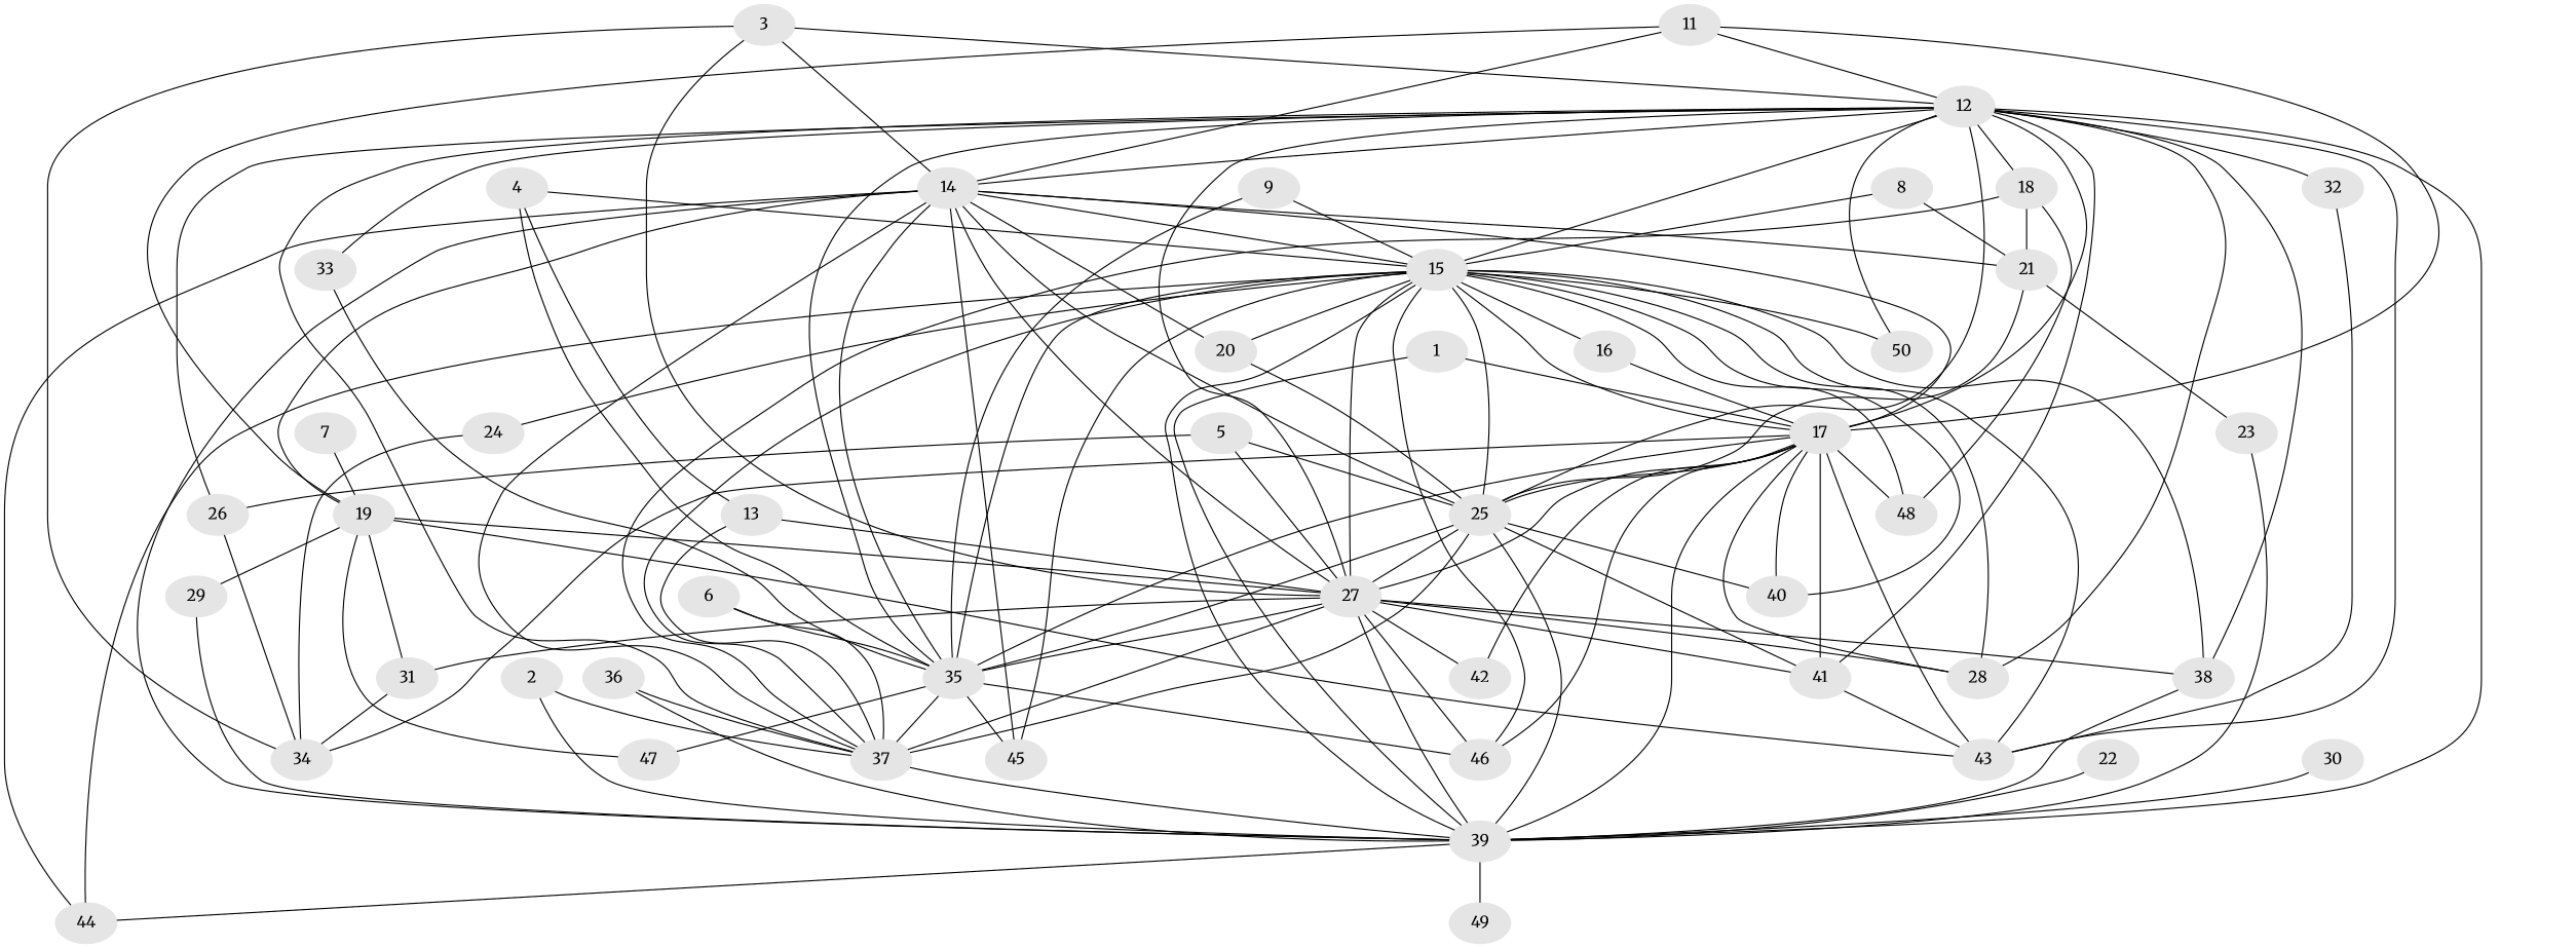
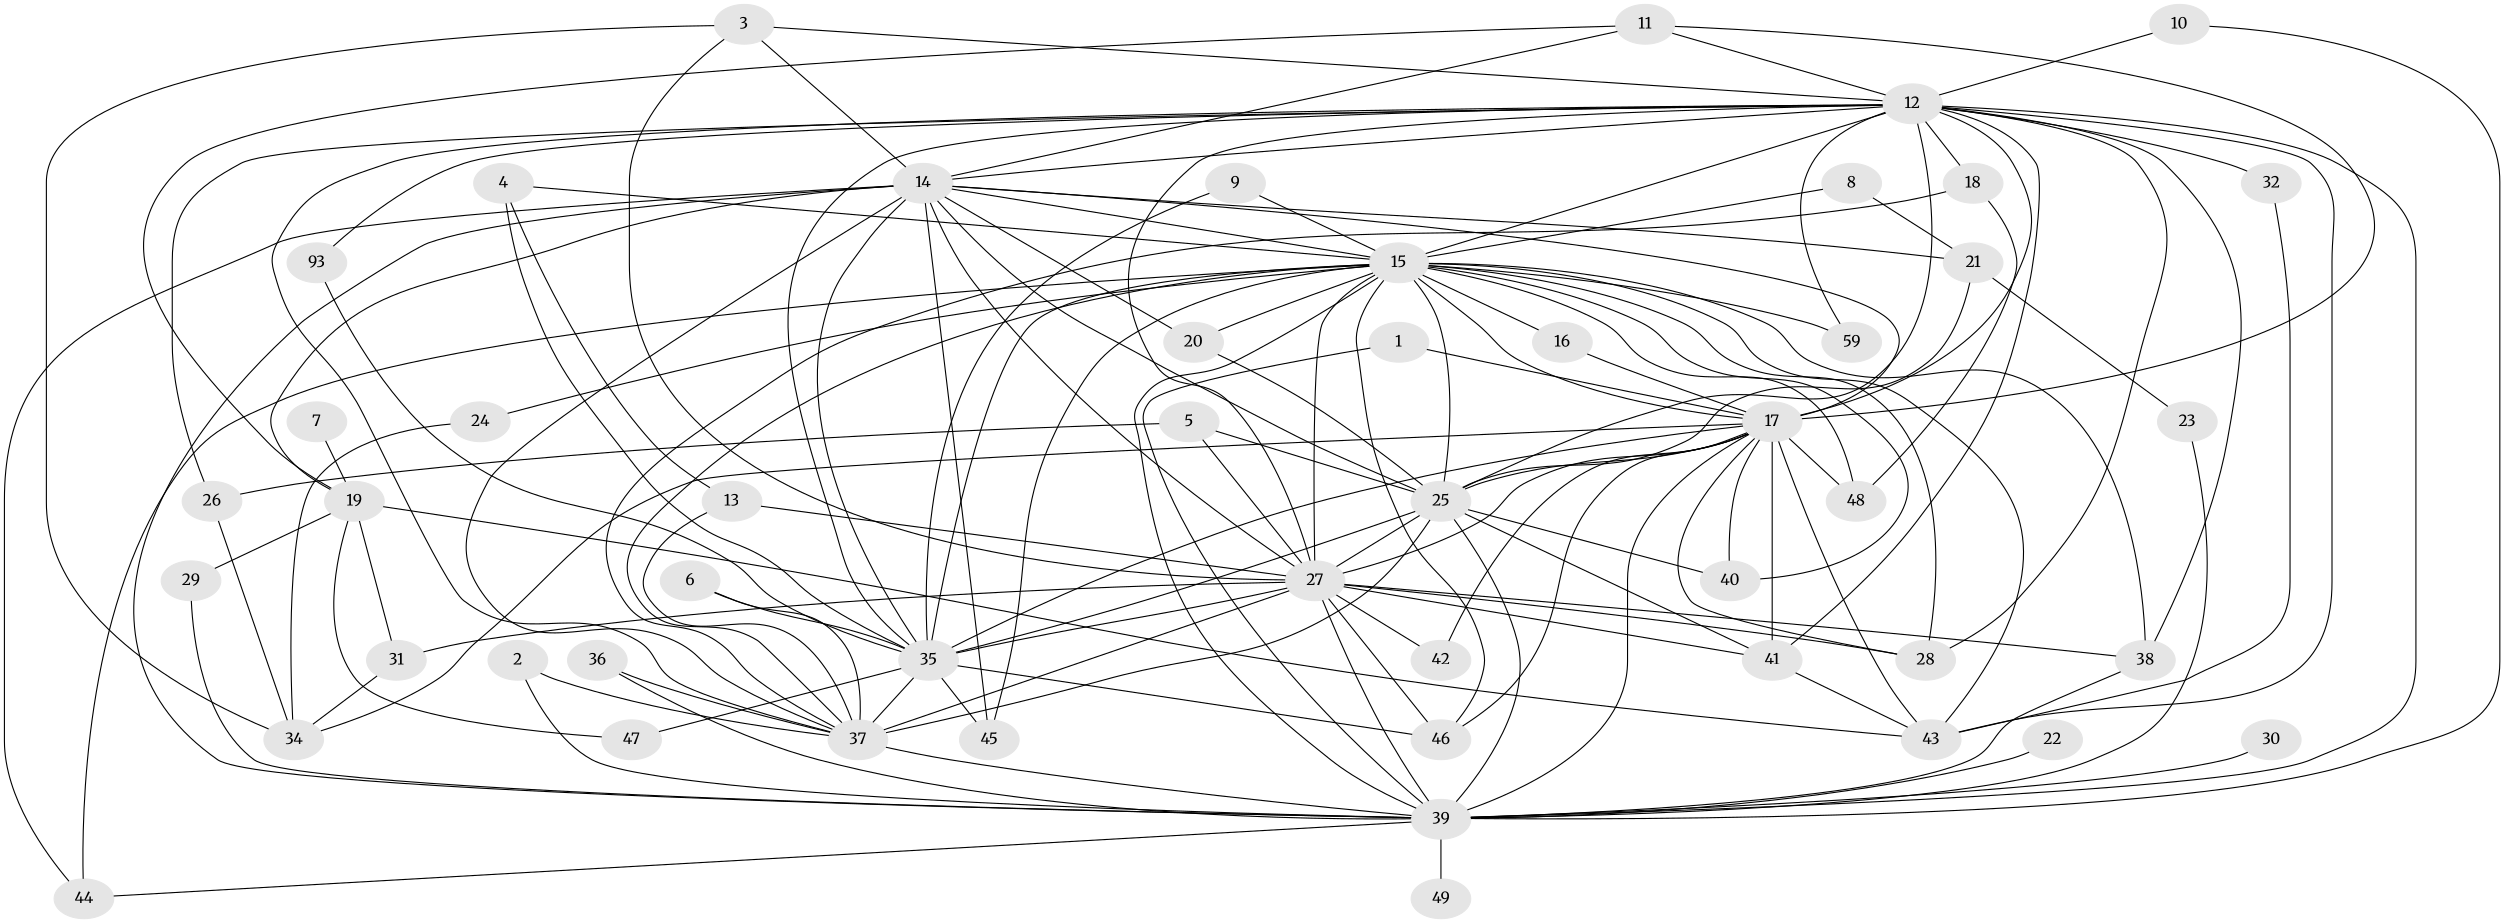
  graph {
    fontname=Merriweather
    node [color=gray90 fontname=Merriweather style=filled]
    edge [fontname=Merriweather weight=1.0]
    1
    17
    39
    27
    34
    35
    25
    28
    41
    43
    40
    46
    48
    42
    44
    49
    2
    37
    3
    12
    14
    15
    26
    18
    32
-   33
+   33 [label=93]
    38
-   50
+   50 [label=59]
    19
    21
    20
    45
    31
    4
    13
    16
    24
    47
    5
    6
    7
    29
    8
    9
+   10
    11
    23
    22
    30
    36
    1 -- 17
    1 -- 39
    17 -- 39
    17 -- 27
    17 -- 34
    17 -- 35 [weight=2.0]
    17 -- 25 [weight=2.0]
    17 -- 28
    17 -- 41
    17 -- 43
    17 -- 40
    17 -- 46
    17 -- 48 [weight=2.0]
    17 -- 42
    39 -- 44
    39 -- 49
    27 -- 39
    27 -- 35 [weight=4.0]
    27 -- 28
    27 -- 41
    27 -- 46
    27 -- 42
    27 -- 37 [weight=3.0]
    27 -- 38
    27 -- 31
    35 -- 46
    35 -- 37
    35 -- 45
    35 -- 47
    25 -- 39
    25 -- 27
    25 -- 35
    25 -- 41
    25 -- 40
    25 -- 37 [weight=2.0]
    41 -- 43
    2 -- 39
    2 -- 37
    37 -- 39
    3 -- 27
    3 -- 34
    3 -- 12
    3 -- 14
    12 -- 17 [weight=3.0]
    12 -- 39 [weight=3.0]
    12 -- 27 [weight=2.0]
    12 -- 35 [weight=2.0]
    12 -- 25 [weight=4.0]
    12 -- 28
    12 -- 41
    12 -- 43 [weight=2.0]
    12 -- 37 [weight=2.0]
    12 -- 14 [weight=2.0]
    12 -- 15 [weight=2.0]
    12 -- 26 [weight=2.0]
    12 -- 18 [weight=2.0]
    12 -- 32 [weight=2.0]
    12 -- 33
    12 -- 38
    12 -- 50
    14 -- 17
    14 -- 39 [weight=2.0]
    14 -- 27
    14 -- 35
    14 -- 25
    14 -- 44
    14 -- 37
    14 -- 15
    14 -- 19
    14 -- 21
    14 -- 20
    14 -- 45
    15 -- 17
    15 -- 39
    15 -- 27 [weight=2.0]
    15 -- 35
    15 -- 25
    15 -- 28
    15 -- 43
    15 -- 40
    15 -- 46
    15 -- 48
    15 -- 44
    15 -- 37
    15 -- 38
    15 -- 50
    15 -- 20
    15 -- 45
    15 -- 16 [weight=2.0]
    15 -- 24
    26 -- 34
    18 -- 48
    18 -- 37
-   18 -- 21
    32 -- 43
    33 -- 35
    38 -- 39
-   19 -- 27
    19 -- 43
    19 -- 31
    19 -- 47
    19 -- 29
    21 -- 25
    21 -- 23
    20 -- 25
    31 -- 34
    4 -- 35
    4 -- 15
    4 -- 13
    13 -- 27
    13 -- 37
    16 -- 17
    24 -- 34
    5 -- 27
    5 -- 25
    5 -- 26
    6 -- 35 [weight=2.0]
    6 -- 37
    7 -- 19
    29 -- 39
    8 -- 15
    8 -- 21 [weight=2.0]
    9 -- 35
    9 -- 15
+   10 -- 39
+   10 -- 12
    11 -- 17
    11 -- 12
    11 -- 14
    11 -- 19
    23 -- 39
    22 -- 39
    30 -- 39
    36 -- 39
    36 -- 37
  }
